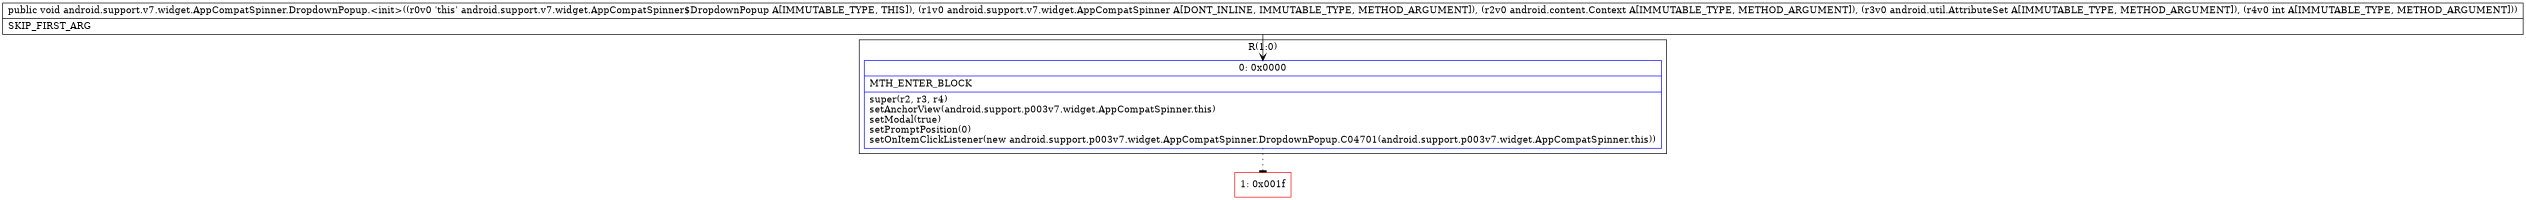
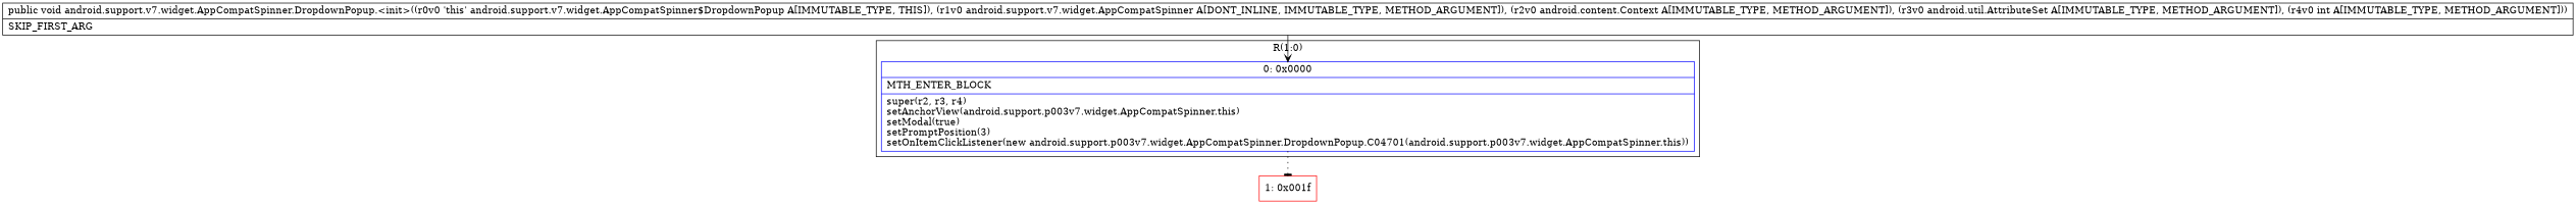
  digraph {
    node [shape=record]
-   n1 [color=blue label="{0\:\ 0x0000|MTH_ENTER_BLOCK\l|super(r2, r3, r4)\lsetAnchorView(android.support.p003v7.widget.AppCompatSpinner.this)\lsetModal(true)\lsetPromptPosition(0)\lsetOnItemClickListener(new android.support.p003v7.widget.AppCompatSpinner.DropdownPopup.C04701(android.support.p003v7.widget.AppCompatSpinner.this))\l}"]
+   n1 [color=blue label="{0\:\ 0x0000|MTH_ENTER_BLOCK\l|super(r2, r3, r4)\lsetAnchorView(android.support.p003v7.widget.AppCompatSpinner.this)\lsetModal(true)\lsetPromptPosition(3)\lsetOnItemClickListener(new android.support.p003v7.widget.AppCompatSpinner.DropdownPopup.C04701(android.support.p003v7.widget.AppCompatSpinner.this))\l}"]
    n2 [color=red label="{1\:\ 0x001f}"]
    n3 [label="{public void android.support.v7.widget.AppCompatSpinner.DropdownPopup.\<init\>((r0v0 'this' android.support.v7.widget.AppCompatSpinner$DropdownPopup A[IMMUTABLE_TYPE, THIS]), (r1v0 android.support.v7.widget.AppCompatSpinner A[DONT_INLINE, IMMUTABLE_TYPE, METHOD_ARGUMENT]), (r2v0 android.content.Context A[IMMUTABLE_TYPE, METHOD_ARGUMENT]), (r3v0 android.util.AttributeSet A[IMMUTABLE_TYPE, METHOD_ARGUMENT]), (r4v0 int A[IMMUTABLE_TYPE, METHOD_ARGUMENT]))  | SKIP_FIRST_ARG\l}"]
    subgraph cluster_1 {
      label="R(1:0)"
      n1
    }
    n1 -> n2 [style=dotted arrowhead=tee]
    n3 -> n1 [style=solid arrowhead=vee]
  }
